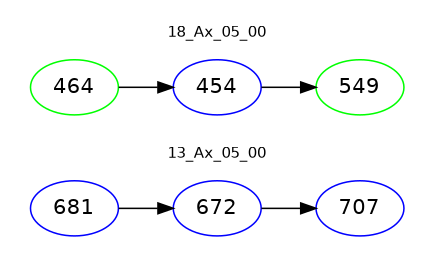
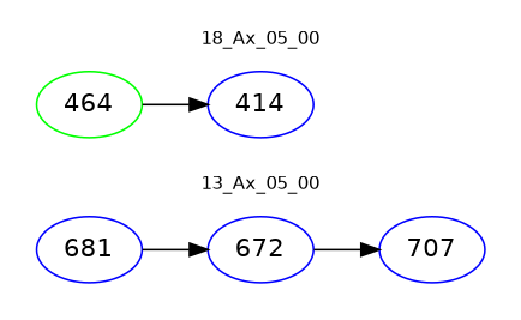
  digraph {
    fontname="DejaVu Sans"
    rankdir=LR
    node [color=blue fontname="DejaVu Sans"]
    edge [color=black fontname="DejaVu Sans"]
    n1 [label=681]
    n2 [label=672]
    n3 [label=707]
    n4 [color=green label=464]
-   n5 [label=454]
-   n6 [color=green label=549]
+   n5 [label=414]
    subgraph cluster_1 {
      color=white
      fontsize=10
      label="13_Ax_05_00"
      n1
      n2
      n3
    }
    subgraph cluster_2 {
      color=white
      fontsize=10
      label="18_Ax_05_00"
      n4
      n5
-     n6
    }
    n1 -> n2
    n2 -> n3
    n4 -> n5
-   n5 -> n6
  }
